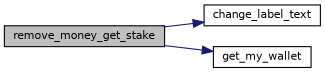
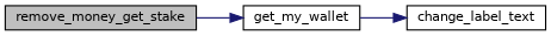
  digraph {
    rankdir=LR
    node [color=black fillcolor=white fontname=Helvetica fontsize=10 shape=record style=filled]
    edge [color=midnightblue fontname=Helvetica fontsize=10 labelfontname=Helvetica labelfontsize=10 style=solid]
    n1 [fillcolor=grey75 fontcolor=black height=0.2 label=remove_money_get_stake width=0.4]
    n2 [height=0.2 label=change_label_text width=0.4]
    n3 [height=0.2 label=get_my_wallet width=0.4]
-   n1 -> n2
+   n3 -> n2
    n1 -> n3
  }
